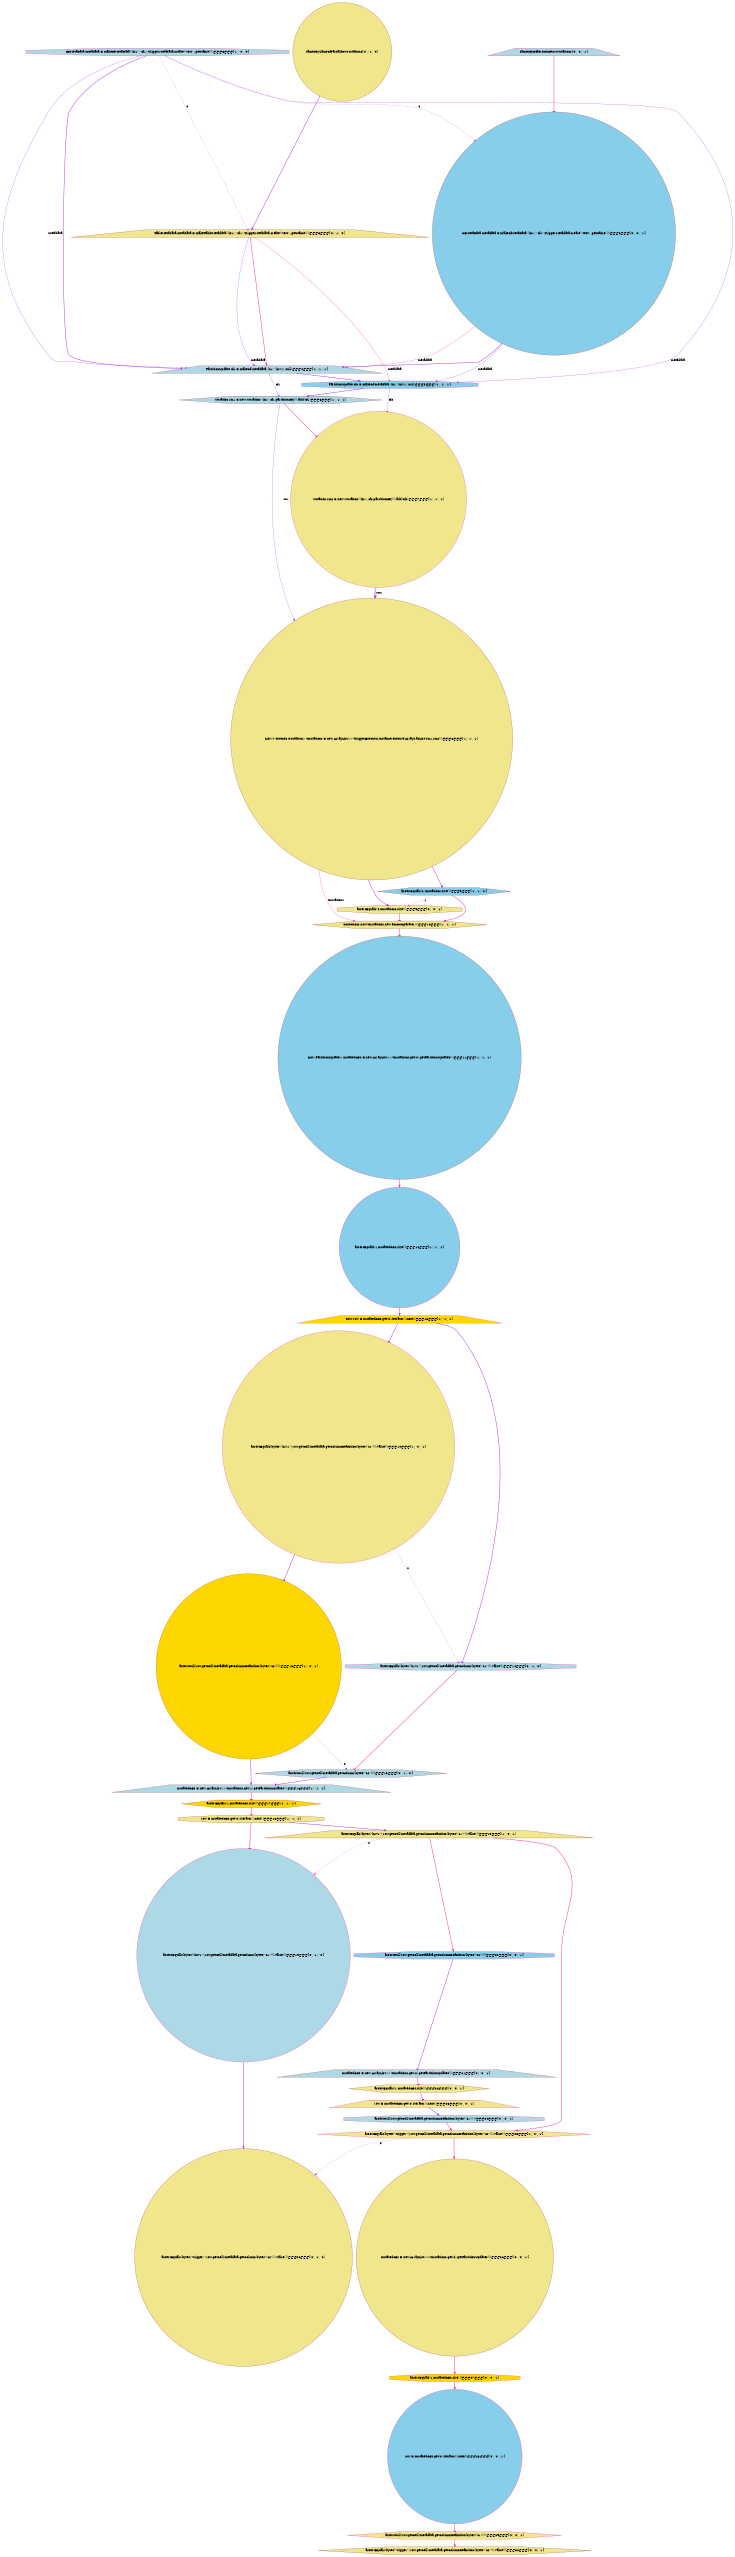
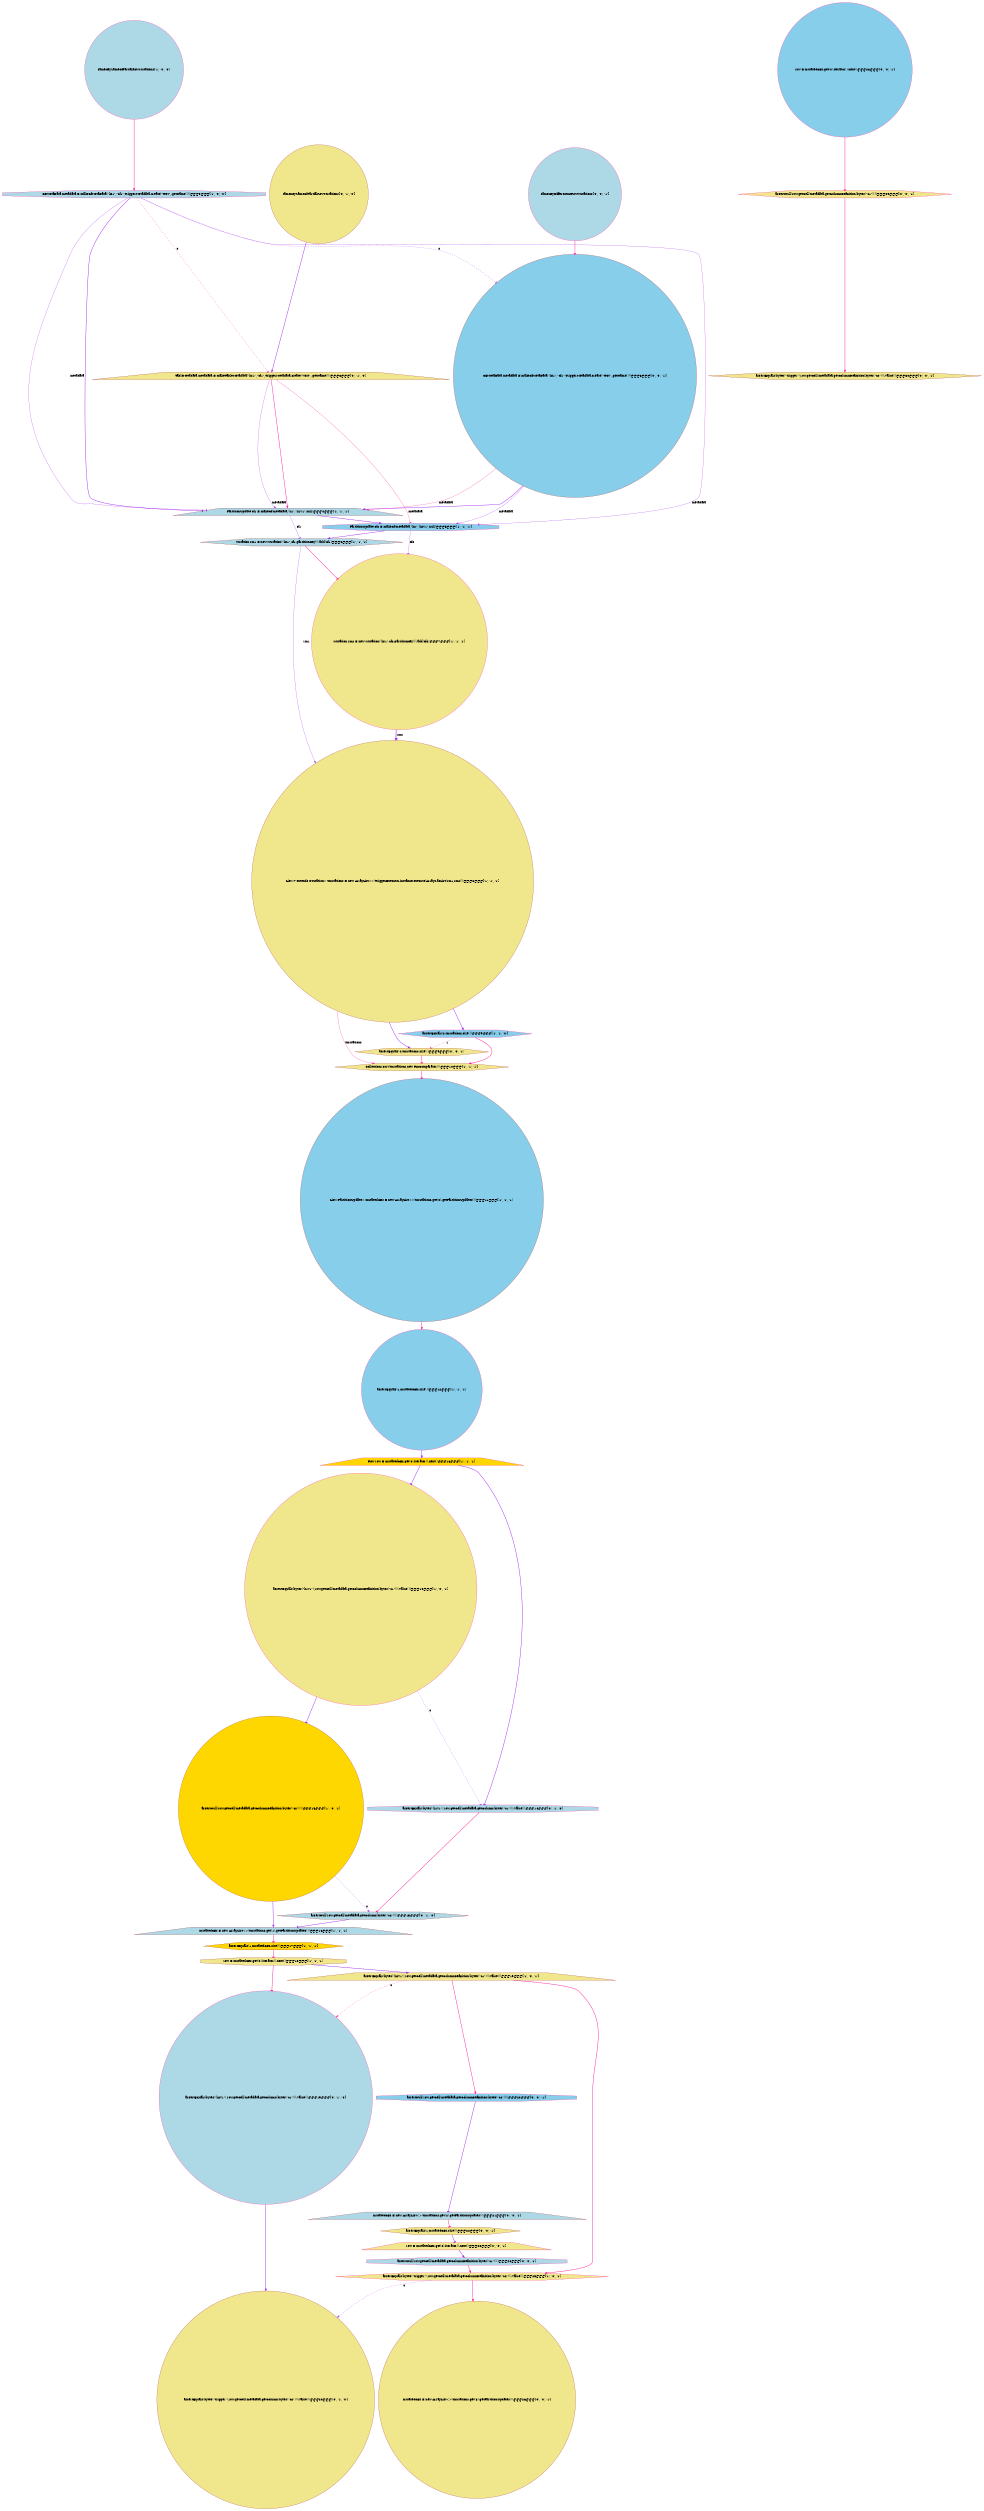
  digraph {
    node [color=brown fillcolor=khaki shape=circle style=filled]
    edge [arrowhead=normal color=purple style=bold]
    n1 [color=deeppink fillcolor=lightblue label="assertEquals(bytes(\"k2v1\"),row.getCell(metadata.getColumn(bytes(\"c1\"))).value())@@@19@@@['0', '1', '0']"]
    n2 [label="assertEquals(bytes(\"trigger\"),row.getCell(metadata.getColumn(bytes(\"c2\"))).value())@@@20@@@['0', '1', '0']"]
    n3 [label="assertEquals(bytes(\"trigger\"),row.getCell(metadata.getColumnDefinition(bytes(\"c2\"))).value())@@@30@@@['0', '0', '1']" shape=hexagon]
+   n4 [color=deeppink fillcolor=lightblue label="sameKeySameCfPartialRowMutations['1', '0', '0']"]
    n5 [color=deeppink fillcolor=lightblue label="CFMetaData metadata = makeCfMetaData(\"ks1\",\"cf1\",TriggerMetadata.create(\"test\",.getName()))@@@3@@@['1', '0', '0']" shape=octagon]
    n6 [fillcolor=skyblue label="CFMetaData metadata = makeCfMetaData(\"ks1\",\"cf1\",TriggerMetadata.create(\"test\",.getName()))@@@3@@@['0', '0', '1']"]
    n7 [fillcolor=lightblue label="PartitionUpdate cf1 = makeCf(metadata,\"k1\",\"k1v1\",null)@@@4@@@['1', '1', '1']" shape=trapezium]
    n8 [color=deeppink fillcolor=skyblue label="PartitionUpdate cf2 = makeCf(metadata,\"k2\",\"k2v1\",null)@@@5@@@['1', '1', '1']" shape=octagon]
    n9 [label="TableMetadata metadata = makeTableMetadata(\"ks1\",\"cf1\",TriggerMetadata.create(\"test\",.getName()))@@@3@@@['0', '1', '0']" shape=trapezium]
    n10 [color=deeppink fillcolor=gold label="Row row = mutatedCFs.get(0).iterator().next()@@@13@@@['1', '1', '1']" shape=trapezium]
    n11 [color=deeppink label="assertEquals(bytes(\"k1v1\"),row.getCell(metadata.getColumnDefinition(bytes(\"c1\"))).value())@@@14@@@['1', '0', '1']"]
    n12 [color=deeppink fillcolor=lightblue label="assertEquals(bytes(\"k1v1\"),row.getCell(metadata.getColumn(bytes(\"c1\"))).value())@@@14@@@['0', '1', '0']" shape=octagon]
    n13 [fillcolor=gold label="assertNull(row.getCell(metadata.getColumnDefinition(bytes(\"c2\"))))@@@15@@@['1', '0', '1']"]
    n14 [fillcolor=lightblue label="assertNull(row.getCell(metadata.getColumn(bytes(\"c2\"))))@@@15@@@['0', '1', '0']" shape=hexagon]
    n15 [color=deeppink fillcolor=skyblue label="assertEquals(1,mutatedCFs.size())@@@12@@@['1', '1', '1']"]
    n16 [color=deeppink label="assertNull(row.getCell(metadata.getColumnDefinition(bytes(\"c1\"))))@@@29@@@['0', '0', '1']" shape=hexagon]
    n17 [fillcolor=lightblue label="Mutation rm1 = new Mutation(\"ks1\",cf1.partitionKey()).add(cf1)@@@6@@@['1', '1', '1']" shape=hexagon]
    n18 [color=deeppink label="Mutation rm2 = new Mutation(\"ks1\",cf2.partitionKey()).add(cf2)@@@7@@@['1', '1', '1']"]
    n19 [label="mutatedCFs = new ArrayList<>(tmutations.get(3).getPartitionUpdates())@@@26@@@['0', '0', '1']"]
-   n20 [color=deeppink fillcolor=gold label="assertEquals(1,mutatedCFs.size())@@@27@@@['0', '0', '1']" shape=octagon]
    n21 [color=deeppink fillcolor=skyblue label="row = mutatedCFs.get(0).iterator().next()@@@28@@@['0', '0', '1']"]
    n22 [label="List<? extends IMutation> tmutations = new ArrayList<>(TriggerExecutor.instance.execute(Arrays.asList(rm1,rm2)))@@@8@@@['1', '1', '1']"]
-   n23 [label="assertEquals(4,tmutations.size())@@@9@@@['0', '0', '1']" shape=octagon]
+   n23 [label="assertEquals(4,tmutations.size())@@@9@@@['0', '0', '1']" shape=hexagon]
    n24 [label="Collections.sort(tmutations,new RmComparator())@@@10@@@['1', '1', '1']" shape=hexagon]
    n25 [fillcolor=skyblue label="List<PartitionUpdate> mutatedCFs = new ArrayList<>(tmutations.get(0).getPartitionUpdates())@@@11@@@['1', '1', '1']"]
    n26 [color=deeppink fillcolor=skyblue label="assertNull(row.getCell(metadata.getColumnDefinition(bytes(\"c2\"))))@@@20@@@['0', '0', '1']" shape=octagon]
    n27 [fillcolor=lightblue label="mutatedCFs = new ArrayList<>(tmutations.get(2).getPartitionUpdates())@@@21@@@['0', '0', '1']" shape=trapezium]
    n28 [label="assertEquals(1,mutatedCFs.size())@@@22@@@['0', '0', '1']" shape=hexagon]
    n29 [fillcolor=lightblue label="mutatedCFs = new ArrayList<>(tmutations.get(1).getPartitionUpdates())@@@16@@@['1', '1', '1']" shape=trapezium]
    n30 [fillcolor=gold label="assertEquals(1,mutatedCFs.size())@@@17@@@['1', '1', '1']" shape=hexagon]
    n31 [label="row = mutatedCFs.get(0).iterator().next()@@@18@@@['1', '1', '1']" shape=octagon]
    n32 [label="assertEquals(bytes(\"k2v1\"),row.getCell(metadata.getColumnDefinition(bytes(\"c1\"))).value())@@@19@@@['1', '0', '1']" shape=trapezium]
    n33 [color=deeppink label="assertEquals(bytes(\"trigger\"),row.getCell(metadata.getColumnDefinition(bytes(\"c2\"))).value())@@@25@@@['1', '0', '1']" shape=hexagon]
-   n34 [fillcolor=skyblue label="assertEquals(2,tmutations.size())@@@9@@@['1', '1', '0']" shape=hexagon]
+   n34 [color=deeppink fillcolor=skyblue label="assertEquals(2,tmutations.size())@@@9@@@['1', '1', '0']" shape=hexagon]
    n35 [label="sameKeySameCfPartialRowMutations['0', '1', '0']"]
    n36 [color=deeppink label="row = mutatedCFs.get(0).iterator().next()@@@23@@@['0', '0', '1']" shape=trapezium]
    n37 [color=deeppink fillcolor=lightblue label="assertNull(row.getCell(metadata.getColumnDefinition(bytes(\"c1\"))))@@@24@@@['0', '0', '1']" shape=octagon]
-   n38 [color=deeppink fillcolor=lightblue label="sameKeyDifferentKsRowMutations['0', '0', '1']" shape=trapezium]
+   n38 [color=deeppink fillcolor=lightblue label="sameKeyDifferentKsRowMutations['0', '0', '1']"]
    n1 -> n2
+   n4 -> n5 [color=deeppink]
    n5 -> n6 [arrowhead=tee label=0 style=dashed]
    n5 -> n7 [arrowhead=tee]
    n5 -> n7 [arrowhead=tee label=metadata style=solid]
    n5 -> n8 [arrowhead=tee label=metadata style=solid]
    n5 -> n9 [arrowhead=tee color=deeppink label=0 style=dashed]
    n6 -> n7
    n6 -> n7 [color=deeppink label=metadata style=solid]
    n6 -> n8 [label=metadata style=solid]
    n7 -> n8
    n7 -> n17 [arrowhead=tee label=cf1 style=solid]
    n8 -> n17
    n8 -> n18 [arrowhead=tee label=cf2 style=solid]
    n9 -> n7 [color=deeppink]
    n9 -> n7 [label=metadata style=solid]
    n9 -> n8 [arrowhead=tee color=deeppink label=metadata style=solid]
    n10 -> n11 [arrowhead=tee]
    n10 -> n12 [arrowhead=tee]
    n11 -> n12 [arrowhead=tee label=0 style=dashed]
    n11 -> n13 [arrowhead=tee]
    n12 -> n14 [arrowhead=tee color=deeppink]
    n13 -> n14 [label=0 style=dashed]
    n13 -> n29
    n14 -> n29 [arrowhead=tee]
    n15 -> n10
    n16 -> n3 [color=deeppink]
    n17 -> n18 [arrowhead=tee color=deeppink]
    n17 -> n22 [label=rm1 style=solid]
    n18 -> n22 [label=rm2 style=solid]
    n18 -> n22
-   n19 -> n20 [color=deeppink]
-   n20 -> n21 [color=deeppink]
    n21 -> n16 [arrowhead=tee color=deeppink]
    n22 -> n23
    n22 -> n24 [color=deeppink label=tmutations style=solid]
    n22 -> n34
    n23 -> n24 [arrowhead=tee color=deeppink]
    n24 -> n25 [arrowhead=tee color=deeppink]
    n25 -> n15 [color=deeppink]
    n26 -> n27 [arrowhead=tee]
    n27 -> n28 [arrowhead=tee color=deeppink]
    n28 -> n36 [arrowhead=tee]
    n29 -> n30 [arrowhead=tee color=deeppink]
    n30 -> n31 [arrowhead=tee color=deeppink]
    n31 -> n1 [arrowhead=tee color=deeppink]
    n31 -> n32
    n32 -> n1 [color=deeppink label=0 style=dashed]
    n32 -> n26 [color=deeppink]
    n32 -> n33 [color=deeppink]
    n33 -> n2 [label=0 style=dashed]
    n33 -> n19 [color=deeppink]
    n34 -> n23 [arrowhead=tee color=deeppink label=1 style=dashed]
    n34 -> n24 [color=deeppink]
    n35 -> n9
    n36 -> n37
    n37 -> n33 [color=deeppink]
    n38 -> n6 [arrowhead=tee color=deeppink]
  }
